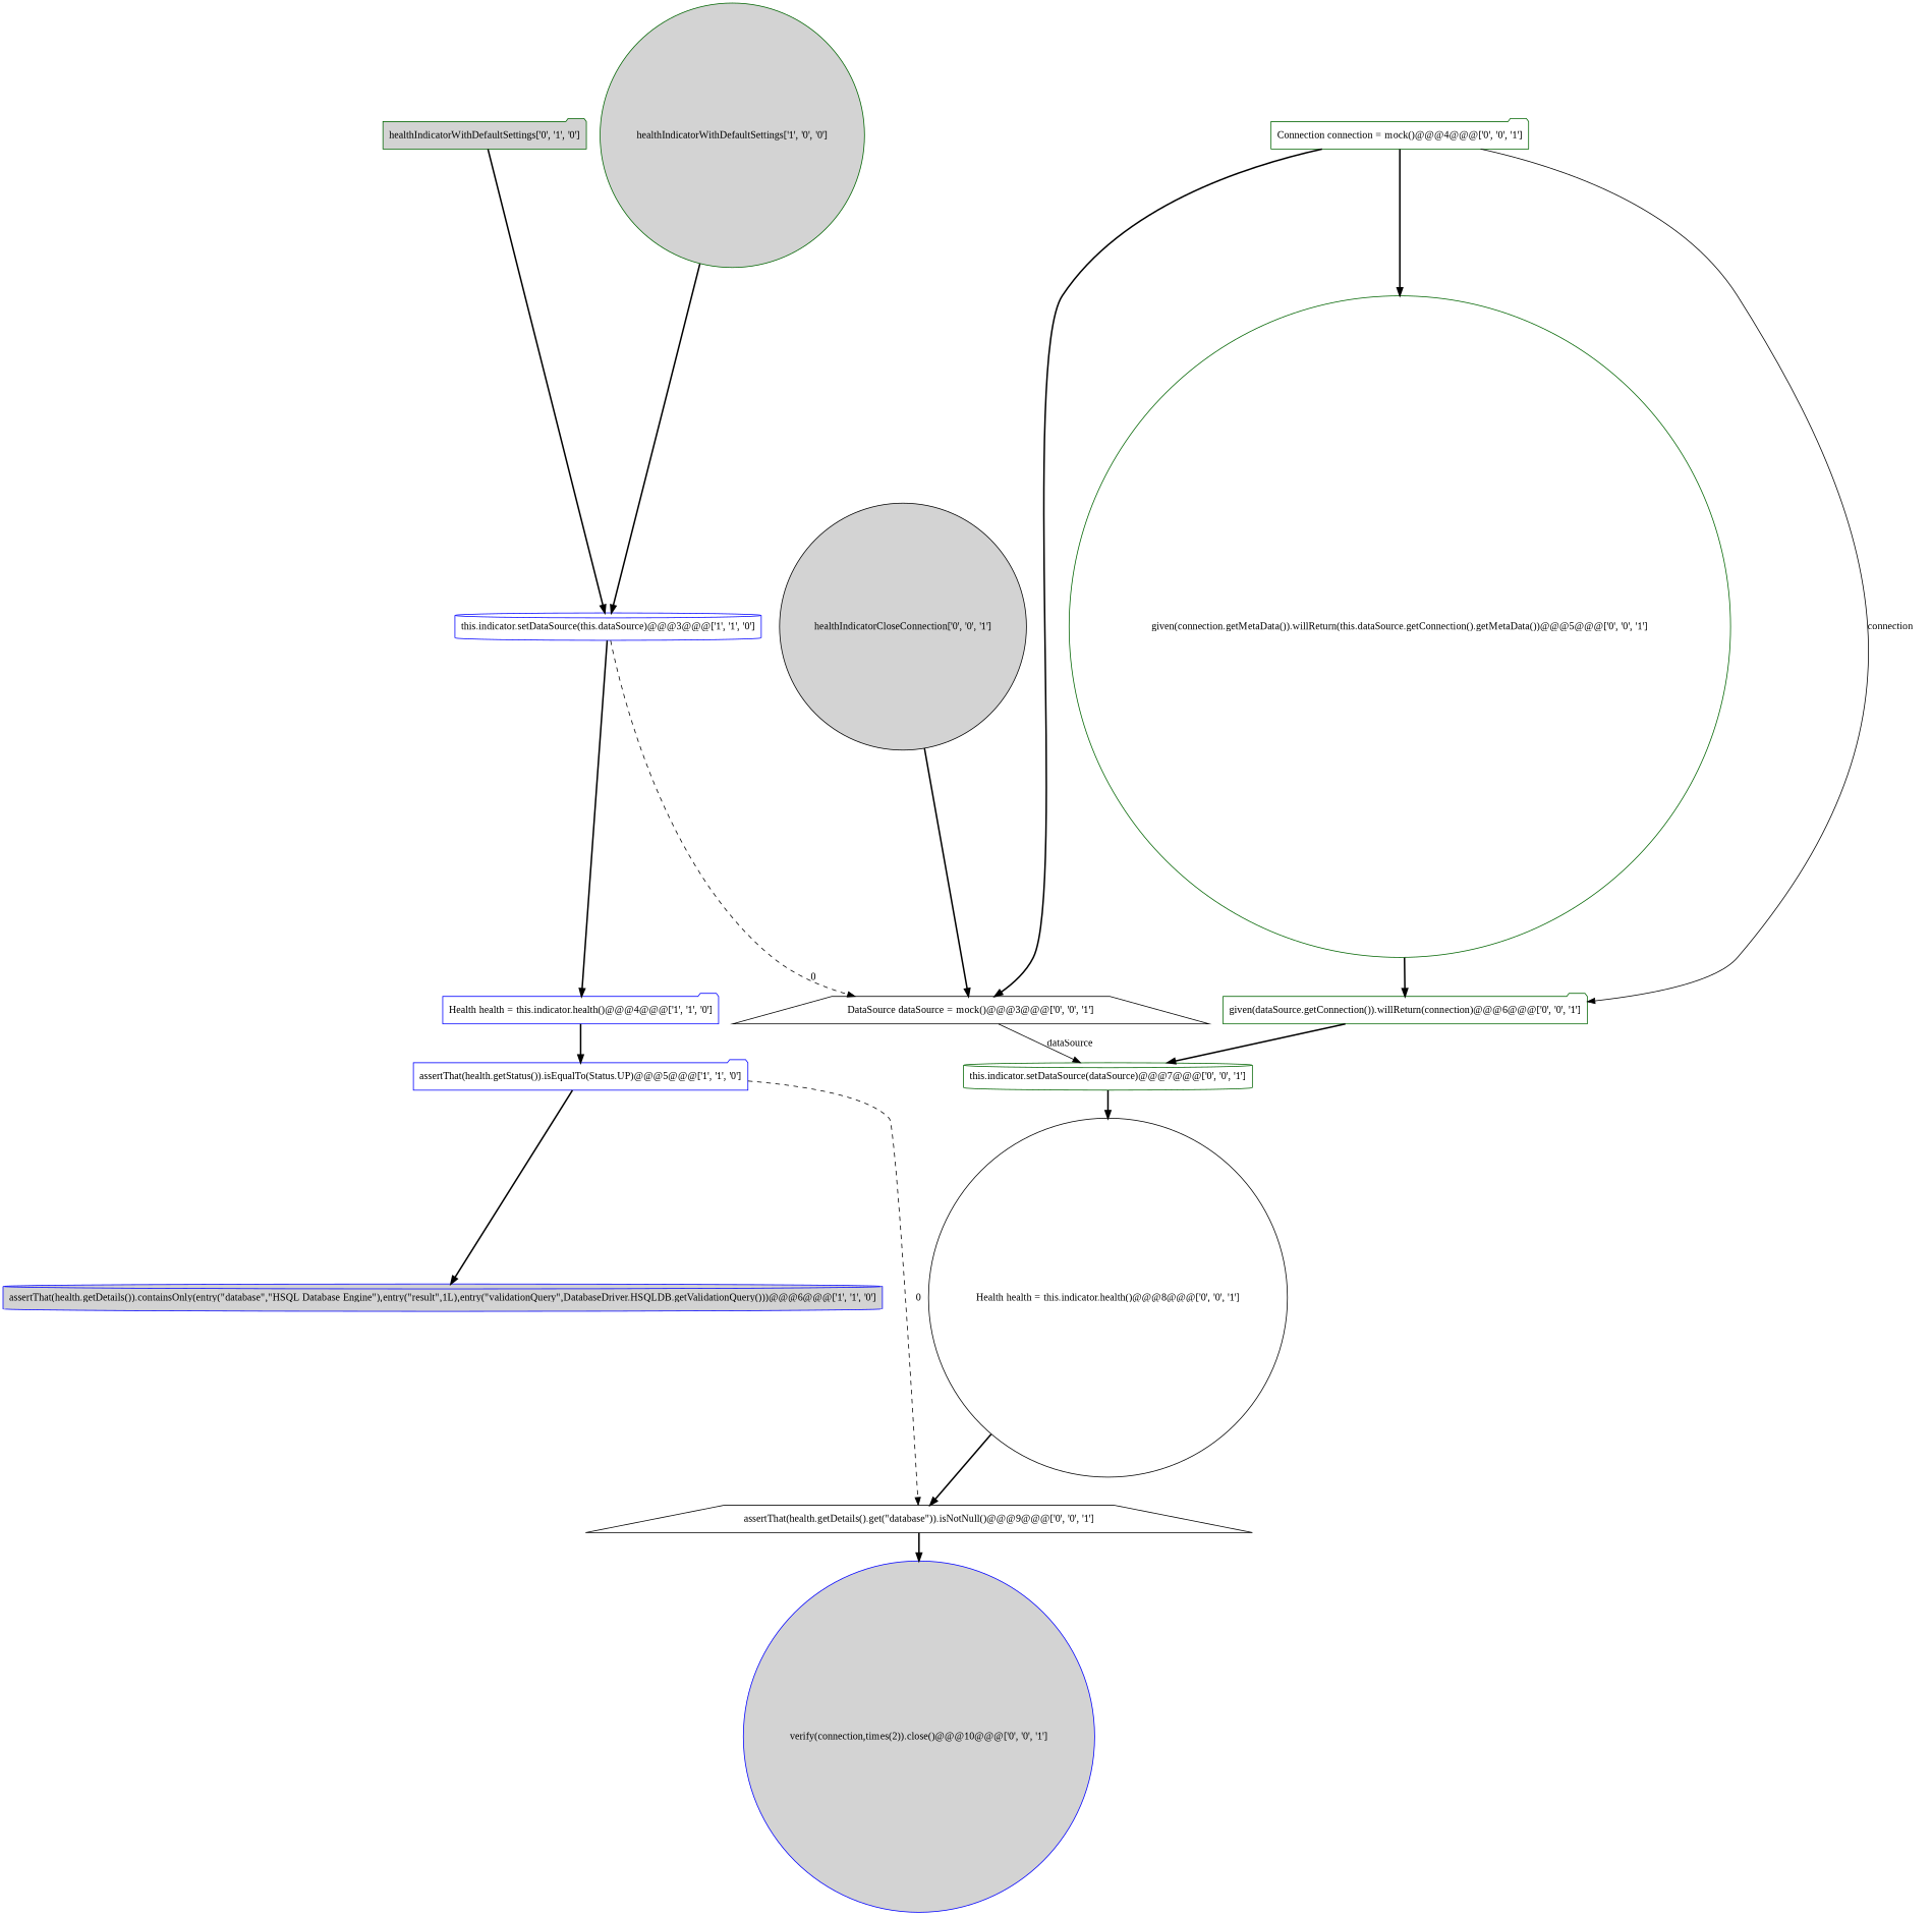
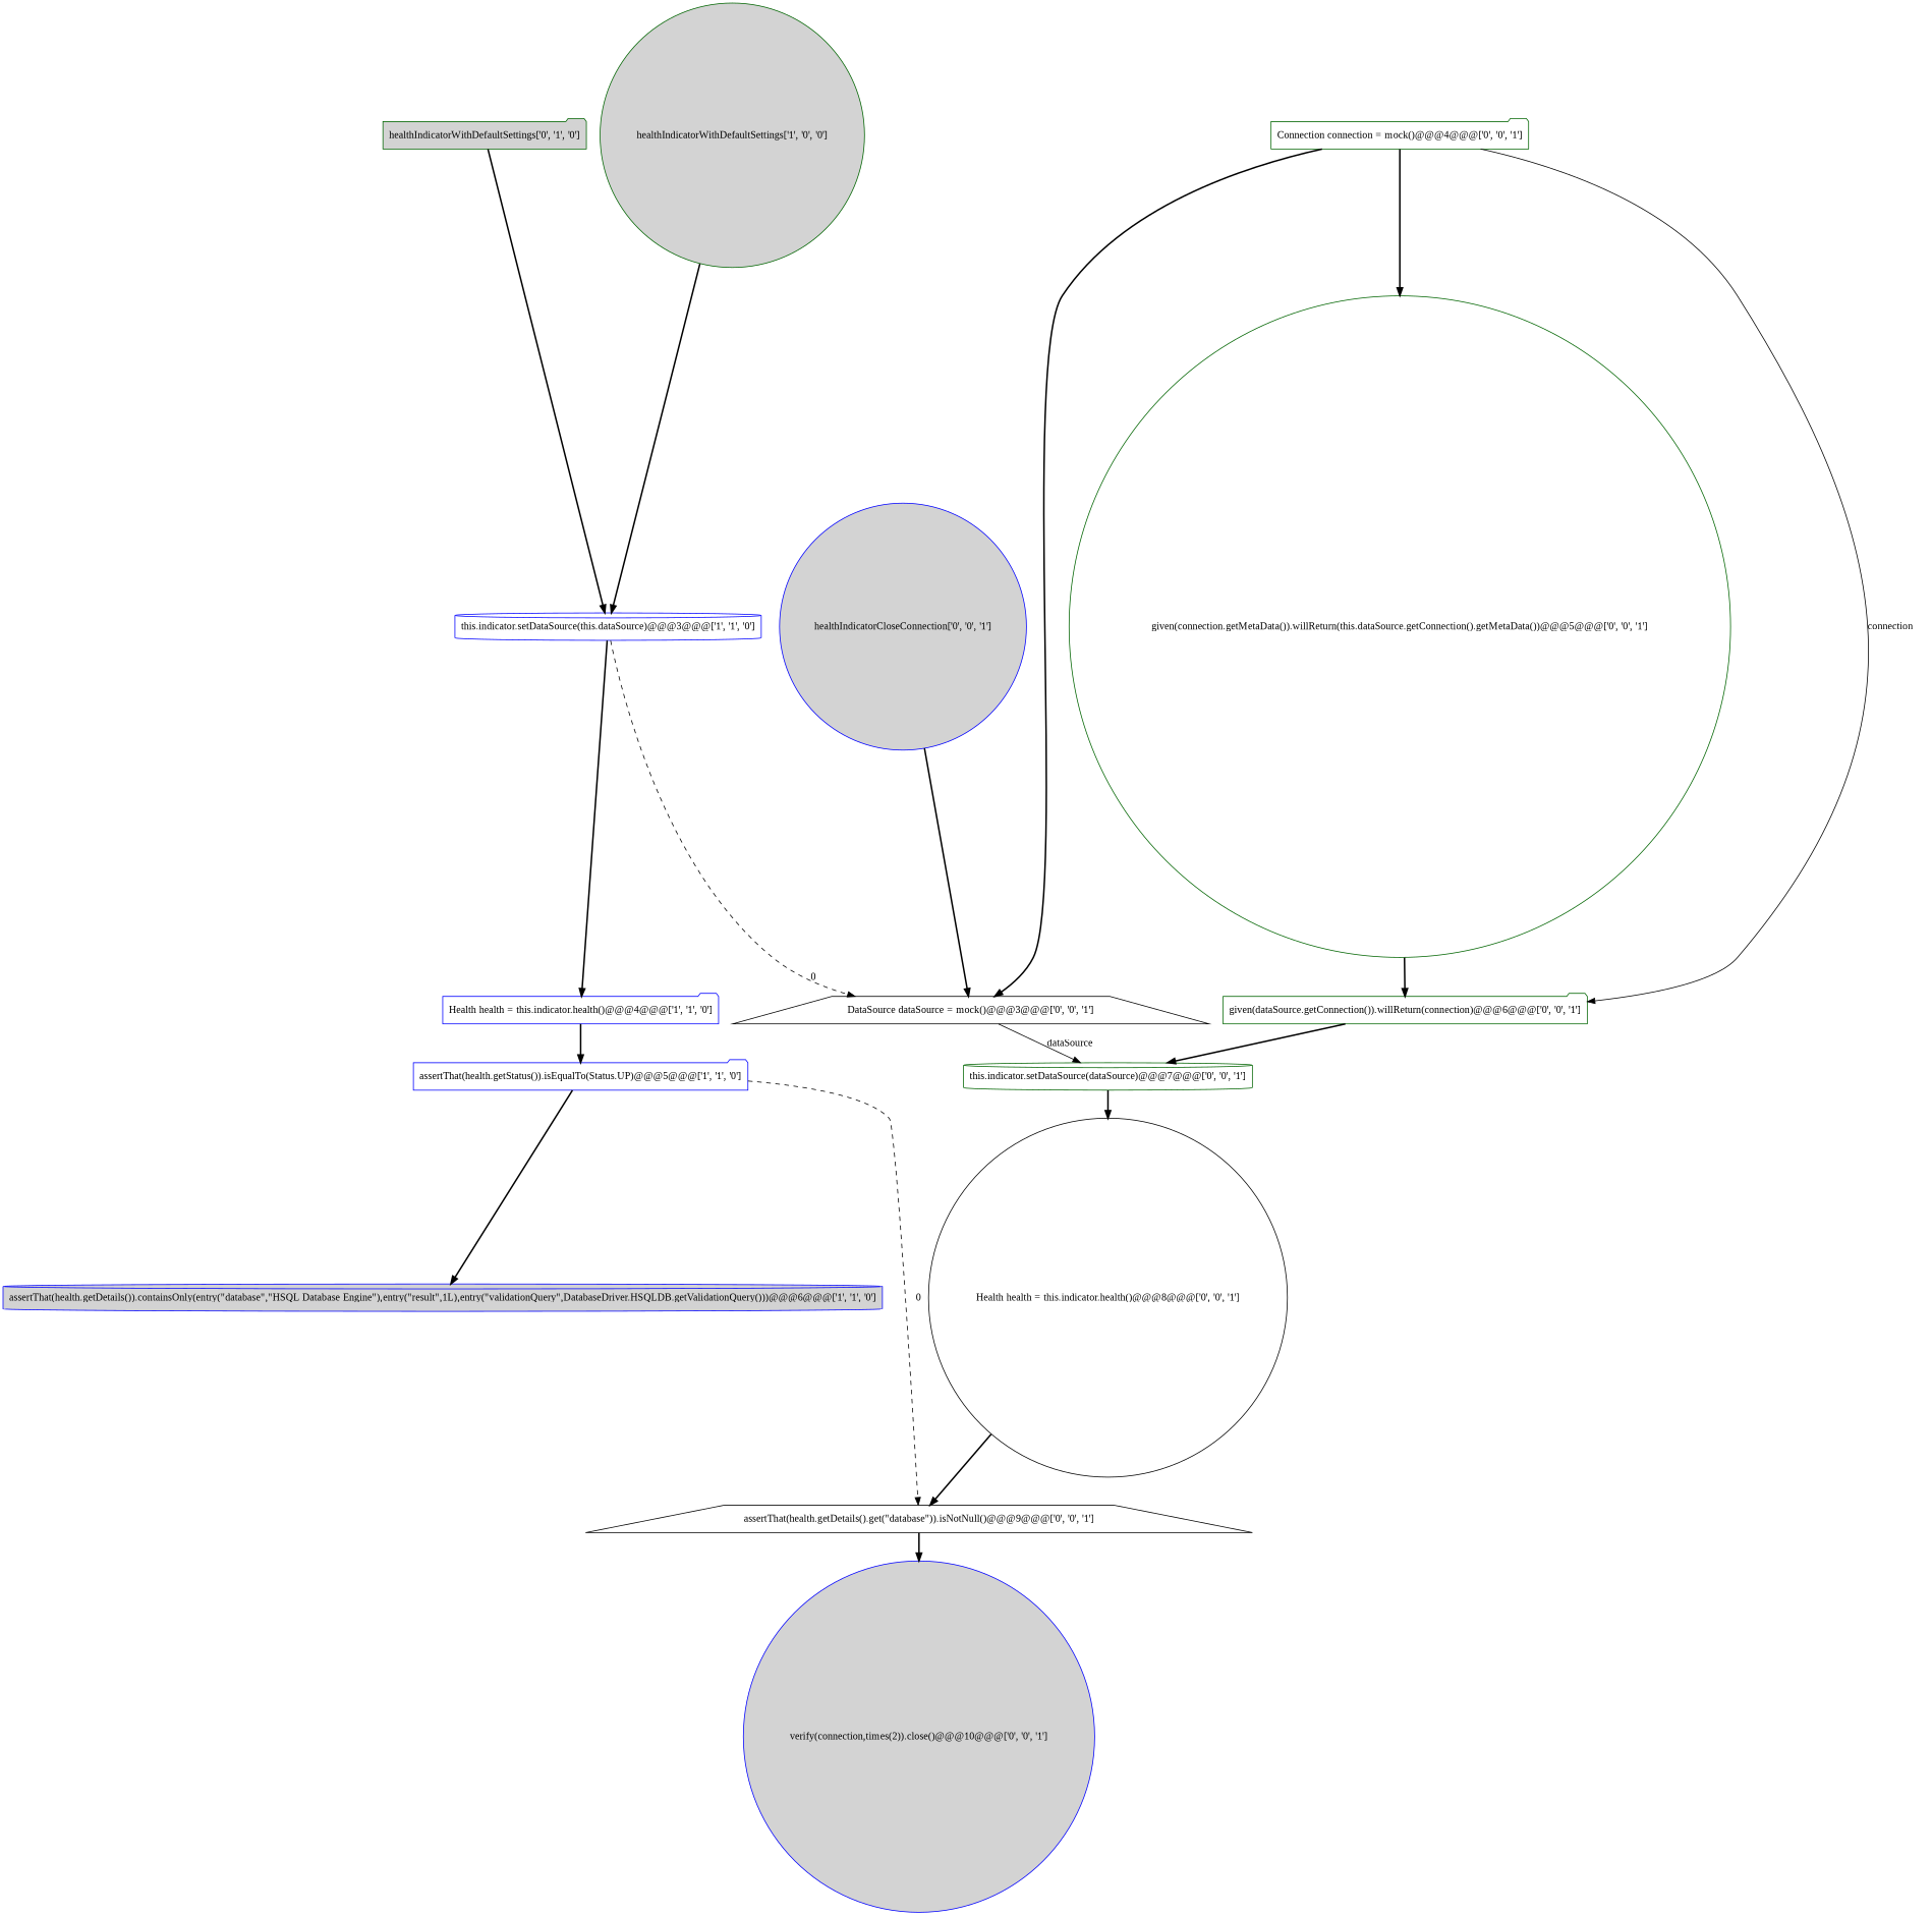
  digraph {
    fontname="Liberation Serif"
    node [color=darkgreen fillcolor=white fontname="Liberation Serif" shape=circle style=filled]
    edge [fontname="Liberation Serif" style=bold]
    n1 [color=black label="DataSource dataSource = mock()@@@3@@@['0', '0', '1']" shape=trapezium]
    n2 [label="this.indicator.setDataSource(dataSource)@@@7@@@['0', '0', '1']" shape=cylinder]
    n3 [color=black label="Health health = this.indicator.health()@@@8@@@['0', '0', '1']"]
    n4 [label="Connection connection = mock()@@@4@@@['0', '0', '1']" shape=folder]
    n5 [label="given(dataSource.getConnection()).willReturn(connection)@@@6@@@['0', '0', '1']" shape=folder]
    n6 [label="given(connection.getMetaData()).willReturn(this.dataSource.getConnection().getMetaData())@@@5@@@['0', '0', '1']"]
-   n7 [color=black fillcolor=lightgray label="healthIndicatorCloseConnection['0', '0', '1']"]
+   n7 [color=blue fillcolor=lightgray label="healthIndicatorCloseConnection['0', '0', '1']"]
    n8 [fillcolor=lightgray label="healthIndicatorWithDefaultSettings['1', '0', '0']"]
    n9 [color=blue label="this.indicator.setDataSource(this.dataSource)@@@3@@@['1', '1', '0']" shape=cylinder]
    n10 [color=blue label="Health health = this.indicator.health()@@@4@@@['1', '1', '0']" shape=folder]
    n11 [color=blue fillcolor=lightgray label="assertThat(health.getDetails()).containsOnly(entry(\"database\",\"HSQL Database Engine\"),entry(\"result\",1L),entry(\"validationQuery\",DatabaseDriver.HSQLDB.getValidationQuery()))@@@6@@@['1', '1', '0']" shape=cylinder]
    n12 [fillcolor=lightgray label="healthIndicatorWithDefaultSettings['0', '1', '0']" shape=folder]
    n13 [color=black label="assertThat(health.getDetails().get(\"database\")).isNotNull()@@@9@@@['0', '0', '1']" shape=trapezium]
    n14 [color=blue fillcolor=lightgray label="verify(connection,times(2)).close()@@@10@@@['0', '0', '1']"]
    n15 [color=blue label="assertThat(health.getStatus()).isEqualTo(Status.UP)@@@5@@@['1', '1', '0']" shape=folder]
    n1 -> n2 [label=dataSource style=solid]
    n2 -> n3
    n3 -> n13
    n4 -> n1
    n4 -> n5 [label=connection style=solid]
    n4 -> n6
    n5 -> n2
    n6 -> n5
    n7 -> n1
    n8 -> n9
    n9 -> n1 [label=0 style=dashed]
    n9 -> n10
    n10 -> n15
    n12 -> n9
    n13 -> n14
    n15 -> n11
    n15 -> n13 [label=0 style=dashed]
  }
